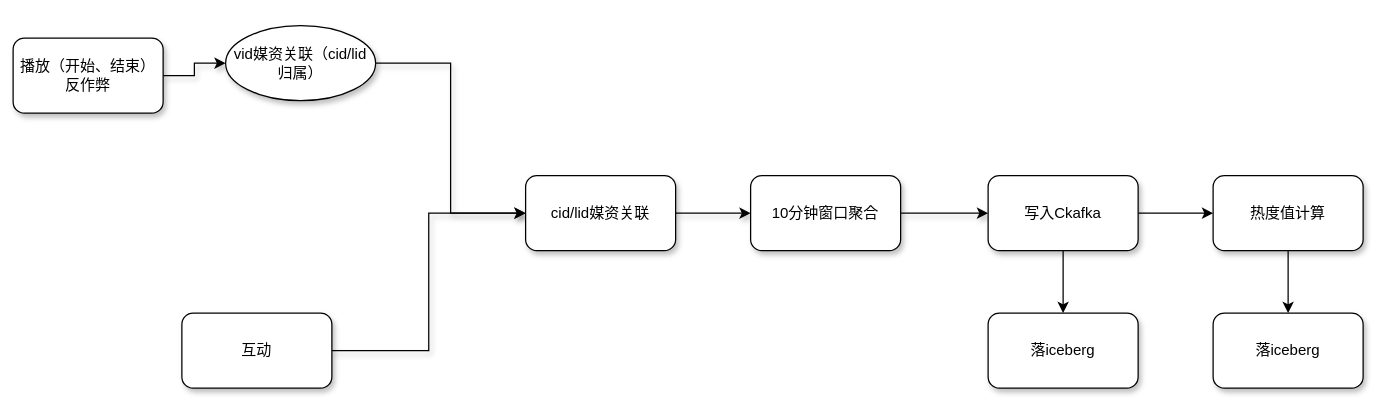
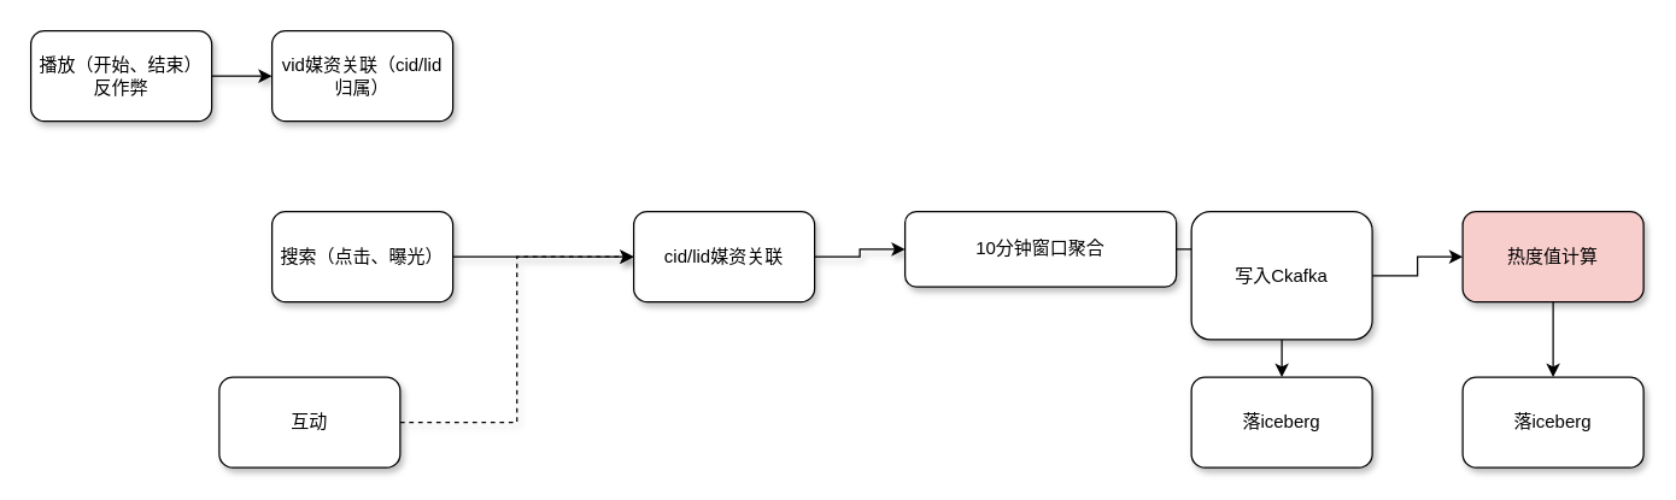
  <mxCell id="0" />
  <mxCell id="1" parent="0" />
  <mxCell id="2" value="" style="edgeStyle=orthogonalEdgeStyle;rounded=0;hachureGap=4;orthogonalLoop=1;jettySize=auto;html=1;fontFamily=Architects Daughter;fontSource=https%3A%2F%2Ffonts.googleapis.com%2Fcss%3Ffamily%3DArchitects%2BDaughter;fontSize=16;shadow=1;" edge="1" parent="1" source="3" target="9"><mxGeometry relative="1" as="geometry" /></mxCell>
- <mxCell id="3" value="播放（开始、结束）反作弊" style="rounded=1;whiteSpace=wrap;html=1;shadow=1;" vertex="1" parent="1"><mxGeometry x="10" y="30" width="120" height="60" as="geometry" /></mxCell>
- <mxCell id="6" style="edgeStyle=orthogonalEdgeStyle;rounded=0;orthogonalLoop=1;jettySize=auto;html=1;exitX=1;exitY=0.5;exitDx=0;exitDy=0;entryX=0;entryY=0.5;entryDx=0;entryDy=0;shadow=1;" edge="1" parent="1" source="7" target="11"><mxGeometry relative="1" as="geometry" /></mxCell>
+ <mxCell id="3" value="播放（开始、结束）反作弊" style="rounded=1;whiteSpace=wrap;html=1;shadow=1;" vertex="1" parent="1"><mxGeometry x="20" y="20" width="120" height="60" as="geometry" /></mxCell>
+ <mxCell id="4" style="edgeStyle=orthogonalEdgeStyle;rounded=0;orthogonalLoop=1;jettySize=auto;html=1;exitX=1;exitY=0.5;exitDx=0;exitDy=0;entryX=0;entryY=0.5;entryDx=0;entryDy=0;shadow=1;" edge="1" parent="1" source="5" target="11"><mxGeometry relative="1" as="geometry" /></mxCell>
+ <mxCell id="5" value="搜索（点击、曝光）" style="rounded=1;whiteSpace=wrap;html=1;shadow=1;" vertex="1" parent="1"><mxGeometry x="180" y="140" width="120" height="60" as="geometry" /></mxCell>
+ <mxCell id="6" style="edgeStyle=orthogonalEdgeStyle;rounded=0;orthogonalLoop=1;jettySize=auto;html=1;exitX=1;exitY=0.5;exitDx=0;exitDy=0;entryX=0;entryY=0.5;entryDx=0;entryDy=0;shadow=1;dashed=1;" edge="1" parent="1" source="7" target="11"><mxGeometry relative="1" as="geometry" /></mxCell>
  <mxCell id="7" value="互动" style="rounded=1;whiteSpace=wrap;html=1;shadow=1;" vertex="1" parent="1"><mxGeometry x="145" y="250" width="120" height="60" as="geometry" /></mxCell>
- <mxCell id="8" style="edgeStyle=orthogonalEdgeStyle;rounded=0;orthogonalLoop=1;jettySize=auto;html=1;exitX=1;exitY=0.5;exitDx=0;exitDy=0;entryX=0;entryY=0.5;entryDx=0;entryDy=0;shadow=1;" edge="1" parent="1" source="9" target="11"><mxGeometry relative="1" as="geometry" /></mxCell>
- <mxCell id="9" value="vid媒资关联（cid/lid归属）" style="ellipse;whiteSpace=wrap;html=1;shadow=1;" vertex="1" parent="1"><mxGeometry x="180" y="20" width="120" height="60" as="geometry" /></mxCell>
+ <mxCell id="9" value="vid媒资关联（cid/lid归属）" style="rounded=1;whiteSpace=wrap;html=1;shadow=1;" vertex="1" parent="1"><mxGeometry x="180" y="20" width="120" height="60" as="geometry" /></mxCell>
  <mxCell id="10" value="" style="edgeStyle=orthogonalEdgeStyle;rounded=0;hachureGap=4;orthogonalLoop=1;jettySize=auto;html=1;fontFamily=Architects Daughter;fontSource=https%3A%2F%2Ffonts.googleapis.com%2Fcss%3Ffamily%3DArchitects%2BDaughter;fontSize=16;shadow=1;" edge="1" parent="1" source="11" target="13"><mxGeometry relative="1" as="geometry" /></mxCell>
  <mxCell id="11" value="cid/lid媒资关联" style="rounded=1;whiteSpace=wrap;html=1;shadow=1;" vertex="1" parent="1"><mxGeometry x="420" y="140" width="120" height="60" as="geometry" /></mxCell>
  <mxCell id="12" value="" style="edgeStyle=orthogonalEdgeStyle;rounded=0;hachureGap=4;orthogonalLoop=1;jettySize=auto;html=1;fontFamily=Architects Daughter;fontSource=https%3A%2F%2Ffonts.googleapis.com%2Fcss%3Ffamily%3DArchitects%2BDaughter;fontSize=16;shadow=1;" edge="1" parent="1" source="13" target="16"><mxGeometry relative="1" as="geometry" /></mxCell>
- <mxCell id="13" value="10分钟窗口聚合" style="rounded=1;whiteSpace=wrap;html=1;shadow=1;" vertex="1" parent="1"><mxGeometry x="600" y="140" width="120" height="60" as="geometry" /></mxCell>
+ <mxCell id="13" value="10分钟窗口聚合" style="rounded=1;whiteSpace=wrap;html=1;shadow=1;" vertex="1" parent="1"><mxGeometry x="600" y="140" width="180" height="50" as="geometry" /></mxCell>
  <mxCell id="14" value="" style="edgeStyle=orthogonalEdgeStyle;rounded=0;hachureGap=4;orthogonalLoop=1;jettySize=auto;html=1;fontFamily=Architects Daughter;fontSource=https%3A%2F%2Ffonts.googleapis.com%2Fcss%3Ffamily%3DArchitects%2BDaughter;fontSize=16;" edge="1" parent="1" source="16" target="17"><mxGeometry relative="1" as="geometry" /></mxCell>
  <mxCell id="15" value="" style="edgeStyle=orthogonalEdgeStyle;rounded=0;hachureGap=4;orthogonalLoop=1;jettySize=auto;html=1;fontFamily=Architects Daughter;fontSource=https%3A%2F%2Ffonts.googleapis.com%2Fcss%3Ffamily%3DArchitects%2BDaughter;fontSize=16;" edge="1" parent="1" source="16" target="19"><mxGeometry relative="1" as="geometry" /></mxCell>
- <mxCell id="16" value="写入Ckafka" style="rounded=1;whiteSpace=wrap;html=1;shadow=1;" vertex="1" parent="1"><mxGeometry x="790" y="140" width="120" height="60" as="geometry" /></mxCell>
+ <mxCell id="16" value="写入Ckafka" style="rounded=1;whiteSpace=wrap;html=1;shadow=1;" vertex="1" parent="1"><mxGeometry x="790" y="140" width="120" height="85" as="geometry" /></mxCell>
  <mxCell id="17" value="落iceberg" style="rounded=1;whiteSpace=wrap;html=1;shadow=1;" vertex="1" parent="1"><mxGeometry x="790" y="250" width="120" height="60" as="geometry" /></mxCell>
  <mxCell id="18" value="" style="edgeStyle=orthogonalEdgeStyle;rounded=0;hachureGap=4;orthogonalLoop=1;jettySize=auto;html=1;fontFamily=Architects Daughter;fontSource=https%3A%2F%2Ffonts.googleapis.com%2Fcss%3Ffamily%3DArchitects%2BDaughter;fontSize=16;" edge="1" parent="1" source="19" target="20"><mxGeometry relative="1" as="geometry" /></mxCell>
- <mxCell id="19" value="热度值计算" style="rounded=1;whiteSpace=wrap;html=1;shadow=1;" vertex="1" parent="1"><mxGeometry x="970" y="140" width="120" height="60" as="geometry" /></mxCell>
+ <mxCell id="19" value="热度值计算" style="rounded=1;whiteSpace=wrap;html=1;shadow=1;fillColor=#f8cecc;" vertex="1" parent="1"><mxGeometry x="970" y="140" width="120" height="60" as="geometry" /></mxCell>
  <mxCell id="20" value="落iceberg" style="rounded=1;whiteSpace=wrap;html=1;shadow=1;" vertex="1" parent="1"><mxGeometry x="970" y="250" width="120" height="60" as="geometry" /></mxCell>
